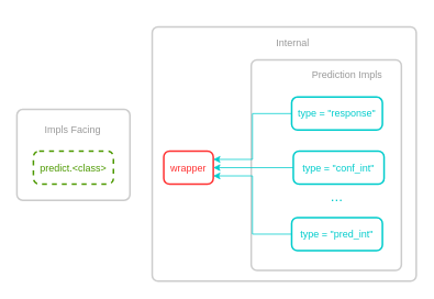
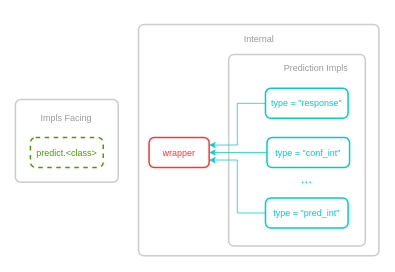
  <mxCell id="0" />
  <mxCell id="1" parent="0" />
  <mxCell id="2" value="&lt;br&gt;&lt;br&gt;" style="rounded=1;whiteSpace=wrap;html=1;absoluteArcSize=1;arcSize=14;strokeWidth=2;labelBackgroundColor=none;fillColor=none;fontColor=#4D9900;strokeColor=#CCCCCC;labelPosition=center;verticalLabelPosition=top;align=center;verticalAlign=bottom;" vertex="1" parent="1"><mxGeometry x="184" y="20" width="320" height="308" as="geometry" /></mxCell>
  <mxCell id="3" value="&lt;br&gt;&lt;br&gt;" style="rounded=1;whiteSpace=wrap;html=1;absoluteArcSize=1;arcSize=14;strokeWidth=2;labelBackgroundColor=none;fillColor=none;fontColor=#4D9900;strokeColor=#CCCCCC;labelPosition=center;verticalLabelPosition=top;align=center;verticalAlign=bottom;" vertex="1" parent="1"><mxGeometry x="304" y="60" width="182" height="255" as="geometry" /></mxCell>
  <mxCell id="4" value="" style="rounded=1;whiteSpace=wrap;html=1;absoluteArcSize=1;arcSize=14;strokeWidth=2;labelBackgroundColor=none;fillColor=none;fontColor=#4D9900;strokeColor=#CCCCCC;" vertex="1" parent="1"><mxGeometry x="20" y="120" width="137" height="110" as="geometry" /></mxCell>
  <mxCell id="5" value="predict.&amp;lt;class&amp;gt;" style="rounded=1;whiteSpace=wrap;html=1;absoluteArcSize=1;arcSize=14;strokeWidth=2;strokeColor=#4D9900;fillColor=none;labelBackgroundColor=none;fontColor=#4D9900;dashed=1;" vertex="1" parent="1"><mxGeometry x="40" y="170.5" width="97" height="40" as="geometry" /></mxCell>
- <mxCell id="6" value="wrapper" style="rounded=1;whiteSpace=wrap;html=1;absoluteArcSize=1;arcSize=14;strokeWidth=2;strokeColor=#FF3333;fillColor=none;fontColor=#FF3333;" vertex="1" parent="1"><mxGeometry x="198" y="170.5" width="60" height="40" as="geometry" /></mxCell>
- <mxCell id="7" value="Internal&lt;br&gt;" style="text;html=1;strokeColor=none;fillColor=none;align=center;verticalAlign=middle;whiteSpace=wrap;overflow=hidden;labelBackgroundColor=none;fontColor=#999999;" vertex="1" parent="1"><mxGeometry x="304.5" y="30" width="99" height="20" as="geometry" /></mxCell>
+ <mxCell id="6" value="wrapper" style="rounded=1;whiteSpace=wrap;html=1;absoluteArcSize=1;arcSize=14;strokeWidth=2;strokeColor=#FF3333;fillColor=none;fontColor=#FF3333;" vertex="1" parent="1"><mxGeometry x="198" y="170.5" width="80" height="40" as="geometry" /></mxCell>
+ <mxCell id="7" value="Internal&lt;br&gt;" style="text;html=1;strokeColor=none;fillColor=none;align=center;verticalAlign=middle;whiteSpace=wrap;overflow=hidden;labelBackgroundColor=none;fontColor=#999999;" vertex="1" parent="1"><mxGeometry x="294.5" y="30" width="99" height="20" as="geometry" /></mxCell>
  <mxCell id="8" value="Impls Facing&lt;br&gt;" style="text;html=1;strokeColor=none;fillColor=none;align=center;verticalAlign=middle;whiteSpace=wrap;overflow=hidden;labelBackgroundColor=none;fontColor=#999999;" vertex="1" parent="1"><mxGeometry x="40" y="130" width="96" height="30" as="geometry" /></mxCell>
  <mxCell id="9" value="type = &quot;response&quot;" style="rounded=1;whiteSpace=wrap;html=1;absoluteArcSize=1;arcSize=14;strokeWidth=2;strokeColor=#00CCCC;fillColor=none;fontColor=#00CCCC;" vertex="1" parent="1"><mxGeometry x="353" y="105" width="110" height="40" as="geometry" /></mxCell>
  <mxCell id="10" value="type = &quot;conf_int&quot;" style="rounded=1;whiteSpace=wrap;html=1;absoluteArcSize=1;arcSize=14;strokeWidth=2;strokeColor=#00CCCC;fillColor=none;fontColor=#00CCCC;" vertex="1" parent="1"><mxGeometry x="355" y="170.5" width="110" height="40" as="geometry" /></mxCell>
  <mxCell id="11" value="type = &quot;pred_int&quot;" style="rounded=1;whiteSpace=wrap;html=1;absoluteArcSize=1;arcSize=14;strokeWidth=2;strokeColor=#00CCCC;fillColor=none;fontColor=#00CCCC;" vertex="1" parent="1"><mxGeometry x="353" y="251" width="110" height="40" as="geometry" /></mxCell>
  <mxCell id="12" value="..." style="text;html=1;strokeColor=none;fillColor=none;align=center;verticalAlign=middle;whiteSpace=wrap;rounded=0;fontColor=#00CCCC;fontSize=18;" vertex="1" parent="1"><mxGeometry x="388" y="215.5" width="40" height="20" as="geometry" /></mxCell>
  <mxCell id="13" value="Prediction Impls&lt;br&gt;" style="text;html=1;strokeColor=none;fillColor=none;align=center;verticalAlign=middle;whiteSpace=wrap;overflow=hidden;labelBackgroundColor=none;fontColor=#999999;" vertex="1" parent="1"><mxGeometry x="370.5" y="67.5" width="99" height="20" as="geometry" /></mxCell>
  <mxCell id="14" value="" style="edgeStyle=orthogonalEdgeStyle;rounded=0;orthogonalLoop=1;jettySize=auto;html=1;strokeColor=#00CCCC;exitX=0;exitY=0.5;exitDx=0;exitDy=0;entryX=1;entryY=0.25;entryDx=0;entryDy=0;" edge="1" parent="1" source="9" target="6"><mxGeometry relative="1" as="geometry"><mxPoint x="315" y="130" as="sourcePoint" /><mxPoint x="262" y="180" as="targetPoint" /></mxGeometry></mxCell>
  <mxCell id="15" value="" style="edgeStyle=orthogonalEdgeStyle;rounded=0;orthogonalLoop=1;jettySize=auto;html=1;strokeColor=#00CCCC;exitX=0;exitY=0.5;exitDx=0;exitDy=0;entryX=1;entryY=0.5;entryDx=0;entryDy=0;" edge="1" parent="1" source="10" target="6"><mxGeometry relative="1" as="geometry"><mxPoint x="363" y="135" as="sourcePoint" /><mxPoint x="306" y="191" as="targetPoint" /></mxGeometry></mxCell>
  <mxCell id="16" value="" style="edgeStyle=orthogonalEdgeStyle;rounded=0;orthogonalLoop=1;jettySize=auto;html=1;strokeColor=#00CCCC;exitX=0;exitY=0.5;exitDx=0;exitDy=0;entryX=1;entryY=0.75;entryDx=0;entryDy=0;" edge="1" parent="1" source="11" target="6"><mxGeometry relative="1" as="geometry"><mxPoint x="365" y="201" as="sourcePoint" /><mxPoint x="306" y="201" as="targetPoint" /></mxGeometry></mxCell>
